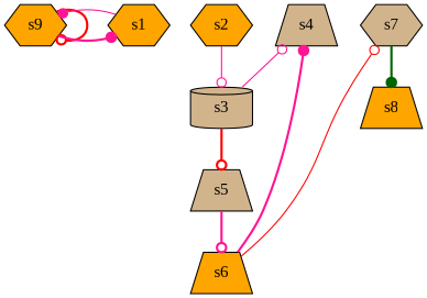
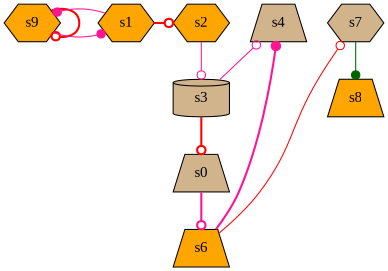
  digraph {
    fontname="Liberation Serif"
    node [fillcolor=orange fontname="Liberation Serif" player=0 shape=hexagon style=filled]
    edge [arrowhead=odot color=deeppink fontname="Liberation Serif" style=solid]
    n1 [label=s9]
    s1 [player=1]
    s2
    s3 [fillcolor=tan player=1 shape=cylinder]
    s4 [fillcolor=tan shape=trapezium]
-   s5 [fillcolor=tan player=1 shape=trapezium]
+   s5 [fillcolor=tan player=1 shape=trapezium label=s0]
    s6 [shape=trapezium]
    s7 [fillcolor=tan player=1]
    s8 [shape=trapezium]
    n1 -> n1 [color=red constraint="time % 2 == 0" style=bold]
-   n1 -> s1 [arrowhead=dot constraint="time == 2 || time == 14 || time == 16 || time == 18" style=bold]
+   n1 -> s1 [arrowhead=dot constraint="time == 2 || time == 14 || time == 16 || time == 18"]
    s1 -> n1 [arrowhead=dot constraint="!(time % 3 == 0)"]
+   s1 -> s2 [color=red constraint="time == 16" style=bold]
    s2 -> s3
    s3 -> s4 [constraint="time % 4 == 3"]
    s3 -> s5 [color=red style=bold]
    s5 -> s6 [style=bold]
    s6 -> s4 [arrowhead=dot constraint="!(time % 3 == 0)" style=bold]
    s6 -> s7 [color=red constraint="time % 3 == 2"]
-   s7 -> s8 [arrowhead=dot color=darkgreen style=bold]
+   s7 -> s8 [arrowhead=dot color=darkgreen]
  }
